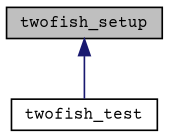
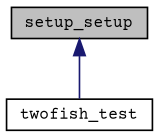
  digraph {
    rankdir=TB
    fontname="Courier Prime"
    node [color=black fontname="Courier Prime" fontsize=10 shape=record style=filled]
-   n1 [fillcolor=grey75 fontcolor=black height=0.2 label=twofish_setup width=0.4]
+   n1 [fillcolor=grey75 fontcolor=black height=0.2 label=setup_setup width=0.4]
    n2 [fillcolor=white height=0.2 label=twofish_test width=0.4]
    n1 -> n2 [color=midnightblue dir=back fontname="Courier Prime" fontsize=10 labelfontname=Helvetica labelfontsize=10 style=solid]
  }
